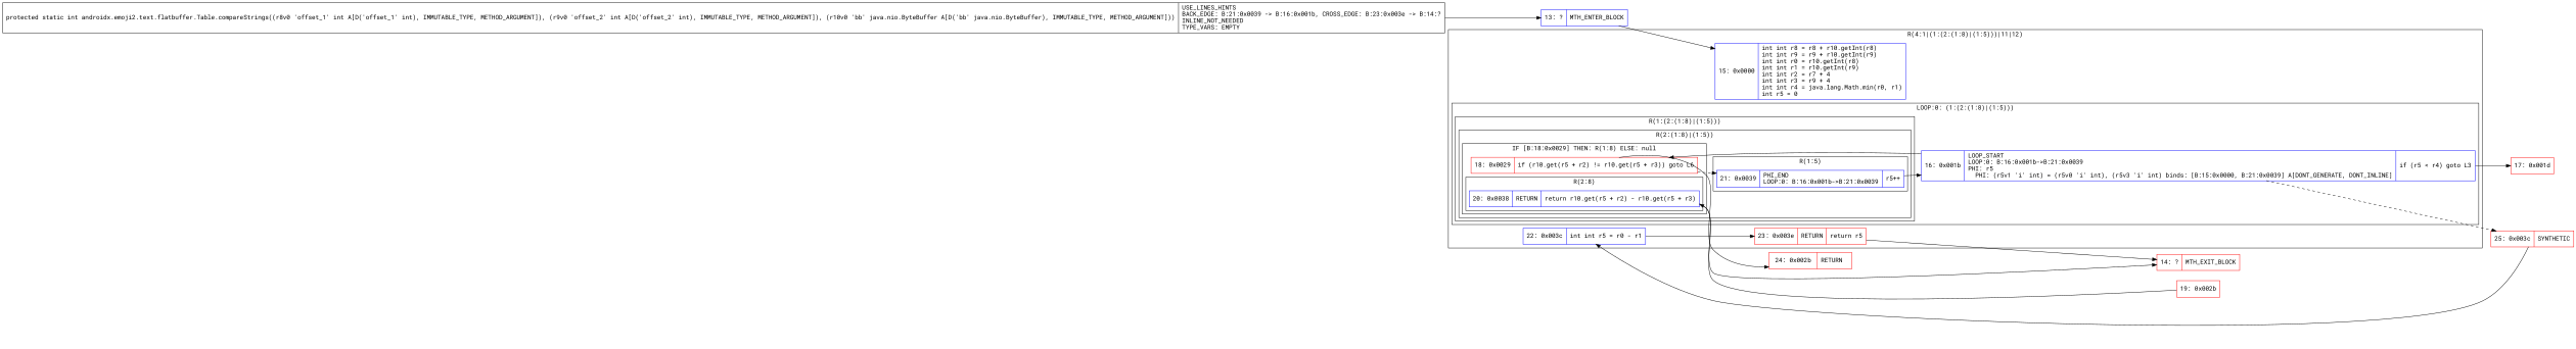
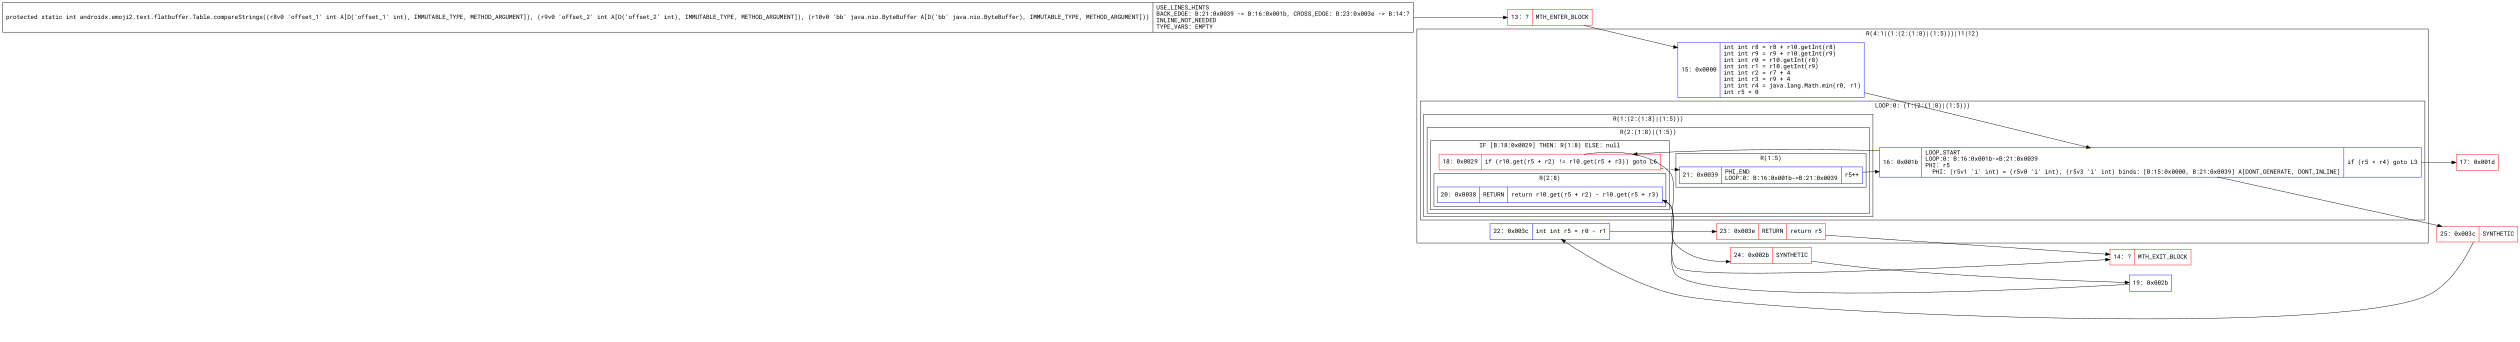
  digraph {
    fontname="Roboto Mono"
    rankdir=LR
    node [color=red fontname="Roboto Mono" shape=record]
    edge [fontname="Roboto Mono"]
    n1 [color=blue label="{20\:\ 0x0038|RETURN\l|return r10.get(r5 + r2) \- r10.get(r5 + r3)\l}"]
    n2 [label="{18\:\ 0x0029|if (r10.get(r5 + r2) != r10.get(r5 + r3)) goto L6\l}"]
    n3 [color=blue label="{21\:\ 0x0039|PHI_END\lLOOP:0: B:16:0x001b\-\>B:21:0x0039\l|r5++\l}"]
    n4 [color=blue label="{16\:\ 0x001b|LOOP_START\lLOOP:0: B:16:0x001b\-\>B:21:0x0039\lPHI: r5 \l  PHI: (r5v1 'i' int) = (r5v0 'i' int), (r5v3 'i' int) binds: [B:15:0x0000, B:21:0x0039] A[DONT_GENERATE, DONT_INLINE]\l|if (r5 \< r4) goto L3\l}"]
    n5 [color=blue label="{15\:\ 0x0000|int int r8 = r8 + r10.getInt(r8)\lint int r9 = r9 + r10.getInt(r9)\lint int r0 = r10.getInt(r8)\lint int r1 = r10.getInt(r9)\lint int r2 = r7 + 4\lint int r3 = r9 + 4\lint int r4 = java.lang.Math.min(r0, r1)\lint r5 = 0\l}"]
    n6 [color=blue label="{22\:\ 0x003c|int int r5 = r0 \- r1\l}"]
    n7 [label="{23\:\ 0x003e|RETURN\l|return r5\l}"]
    n8 [label="{14\:\ ?|MTH_EXIT_BLOCK\l}"]
-   n9 [label="{24\:\ 0x002b|RETURN\l}"]
+   n9 [label="{24\:\ 0x002b|SYNTHETIC\l}"]
    n10 [label="{17\:\ 0x001d}"]
    n11 [label="{25\:\ 0x003c|SYNTHETIC\l}"]
-   n12 [label="{19\:\ 0x002b}"]
-   n13 [color=blue label="{13\:\ ?|MTH_ENTER_BLOCK\l}"]
+   n12 [color=blue label="{19\:\ 0x002b}"]
+   n13 [label="{13\:\ ?|MTH_ENTER_BLOCK\l}"]
    n14 [label="{protected static int androidx.emoji2.text.flatbuffer.Table.compareStrings((r8v0 'offset_1' int A[D('offset_1' int), IMMUTABLE_TYPE, METHOD_ARGUMENT]), (r9v0 'offset_2' int A[D('offset_2' int), IMMUTABLE_TYPE, METHOD_ARGUMENT]), (r10v0 'bb' java.nio.ByteBuffer A[D('bb' java.nio.ByteBuffer), IMMUTABLE_TYPE, METHOD_ARGUMENT]))  | USE_LINES_HINTS\lBACK_EDGE: B:21:0x0039 \-\> B:16:0x001b, CROSS_EDGE: B:23:0x003e \-\> B:14:?\lINLINE_NOT_NEEDED\lTYPE_VARS: EMPTY\l}" color=""]
    subgraph cluster_1 {
      label="R(4:1|(1:(2:(1:8)|(1:5)))|11|12)"
      n5
      n6
      n7
      subgraph cluster_2 {
        label="LOOP:0: (1:(2:(1:8)|(1:5)))"
        n4
        subgraph cluster_3 {
          label="R(1:(2:(1:8)|(1:5)))"
          subgraph cluster_4 {
            label="R(2:(1:8)|(1:5))"
            subgraph cluster_5 {
              label="IF [B:18:0x0029] THEN: R(1:8) ELSE: null"
              n2
              subgraph cluster_6 {
                label="R(2:8)"
                n1
              }
            }
            subgraph cluster_7 {
              label="R(1:5)"
              n3
            }
          }
        }
      }
    }
    n1 -> n8
    n2 -> n3 [style=dashed]
    n2 -> n9
    n3 -> n4
    n4 -> n2
    n4 -> n10
-   n4 -> n11 [style=dashed]
+   n4 -> n11 [style=solid]
+   n5 -> n4
    n6 -> n7
    n7 -> n8
+   n9 -> n12
    n11 -> n6
    n12 -> n1
    n13 -> n5
    n14 -> n13
  }
